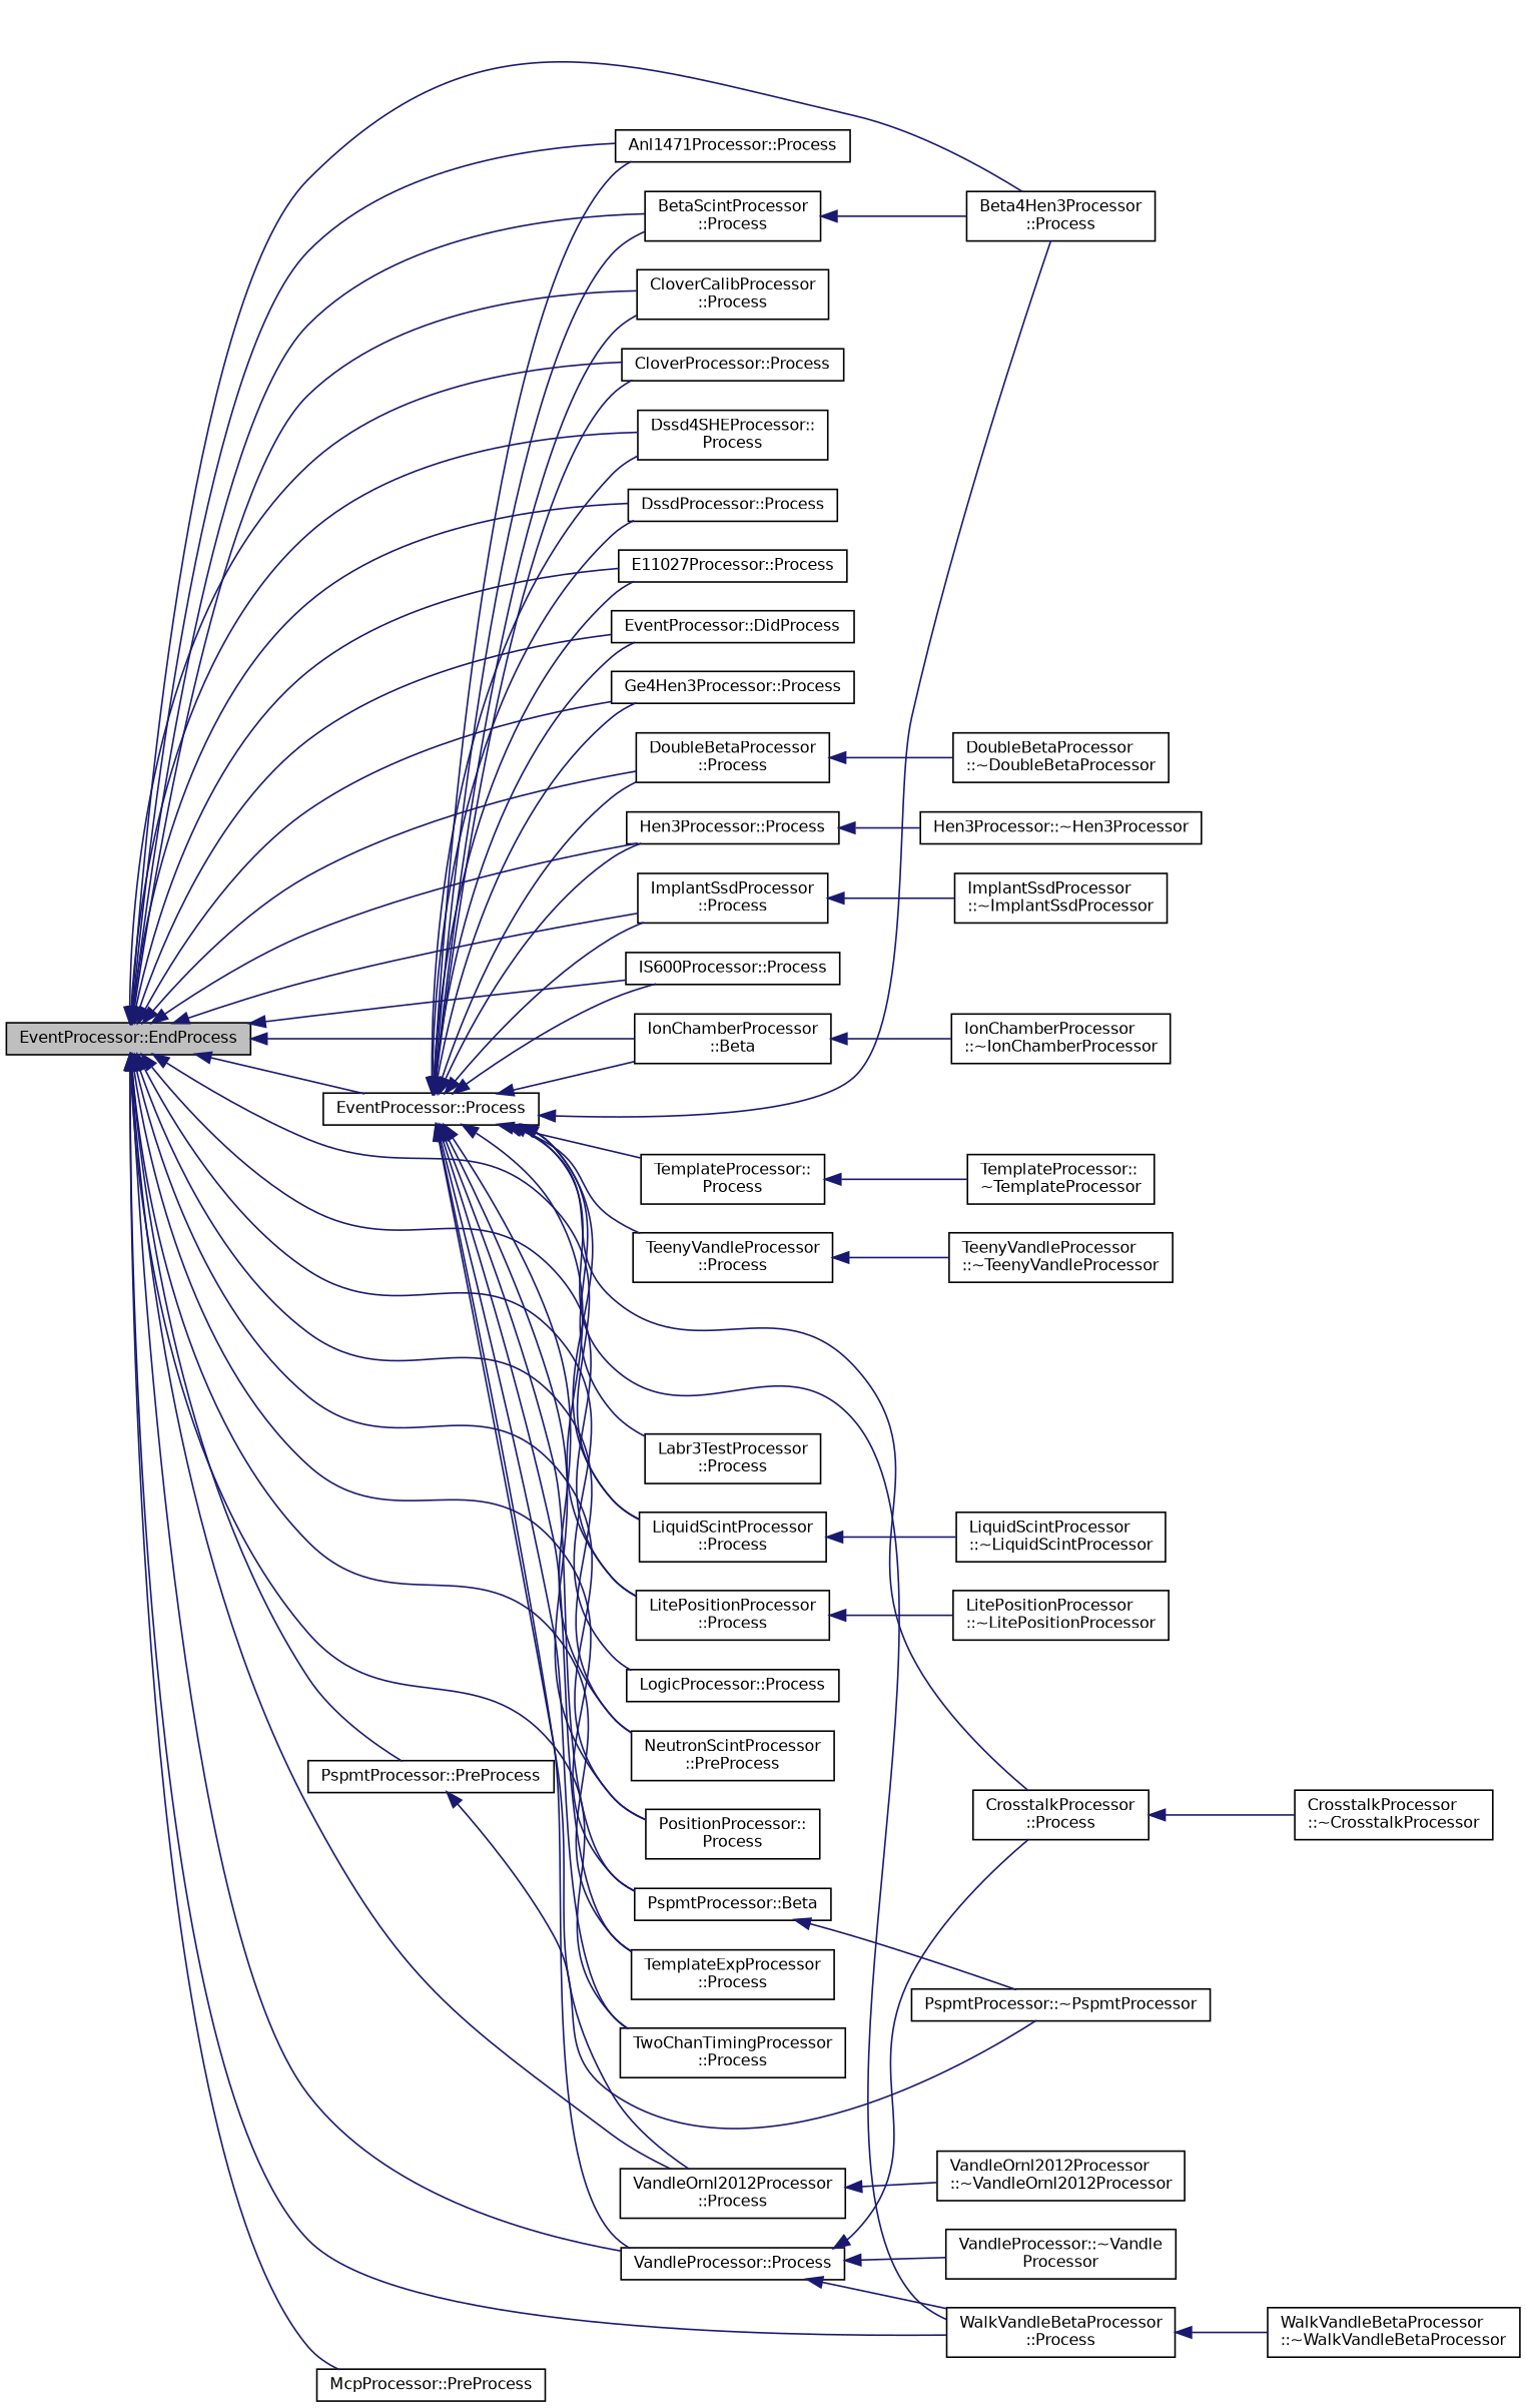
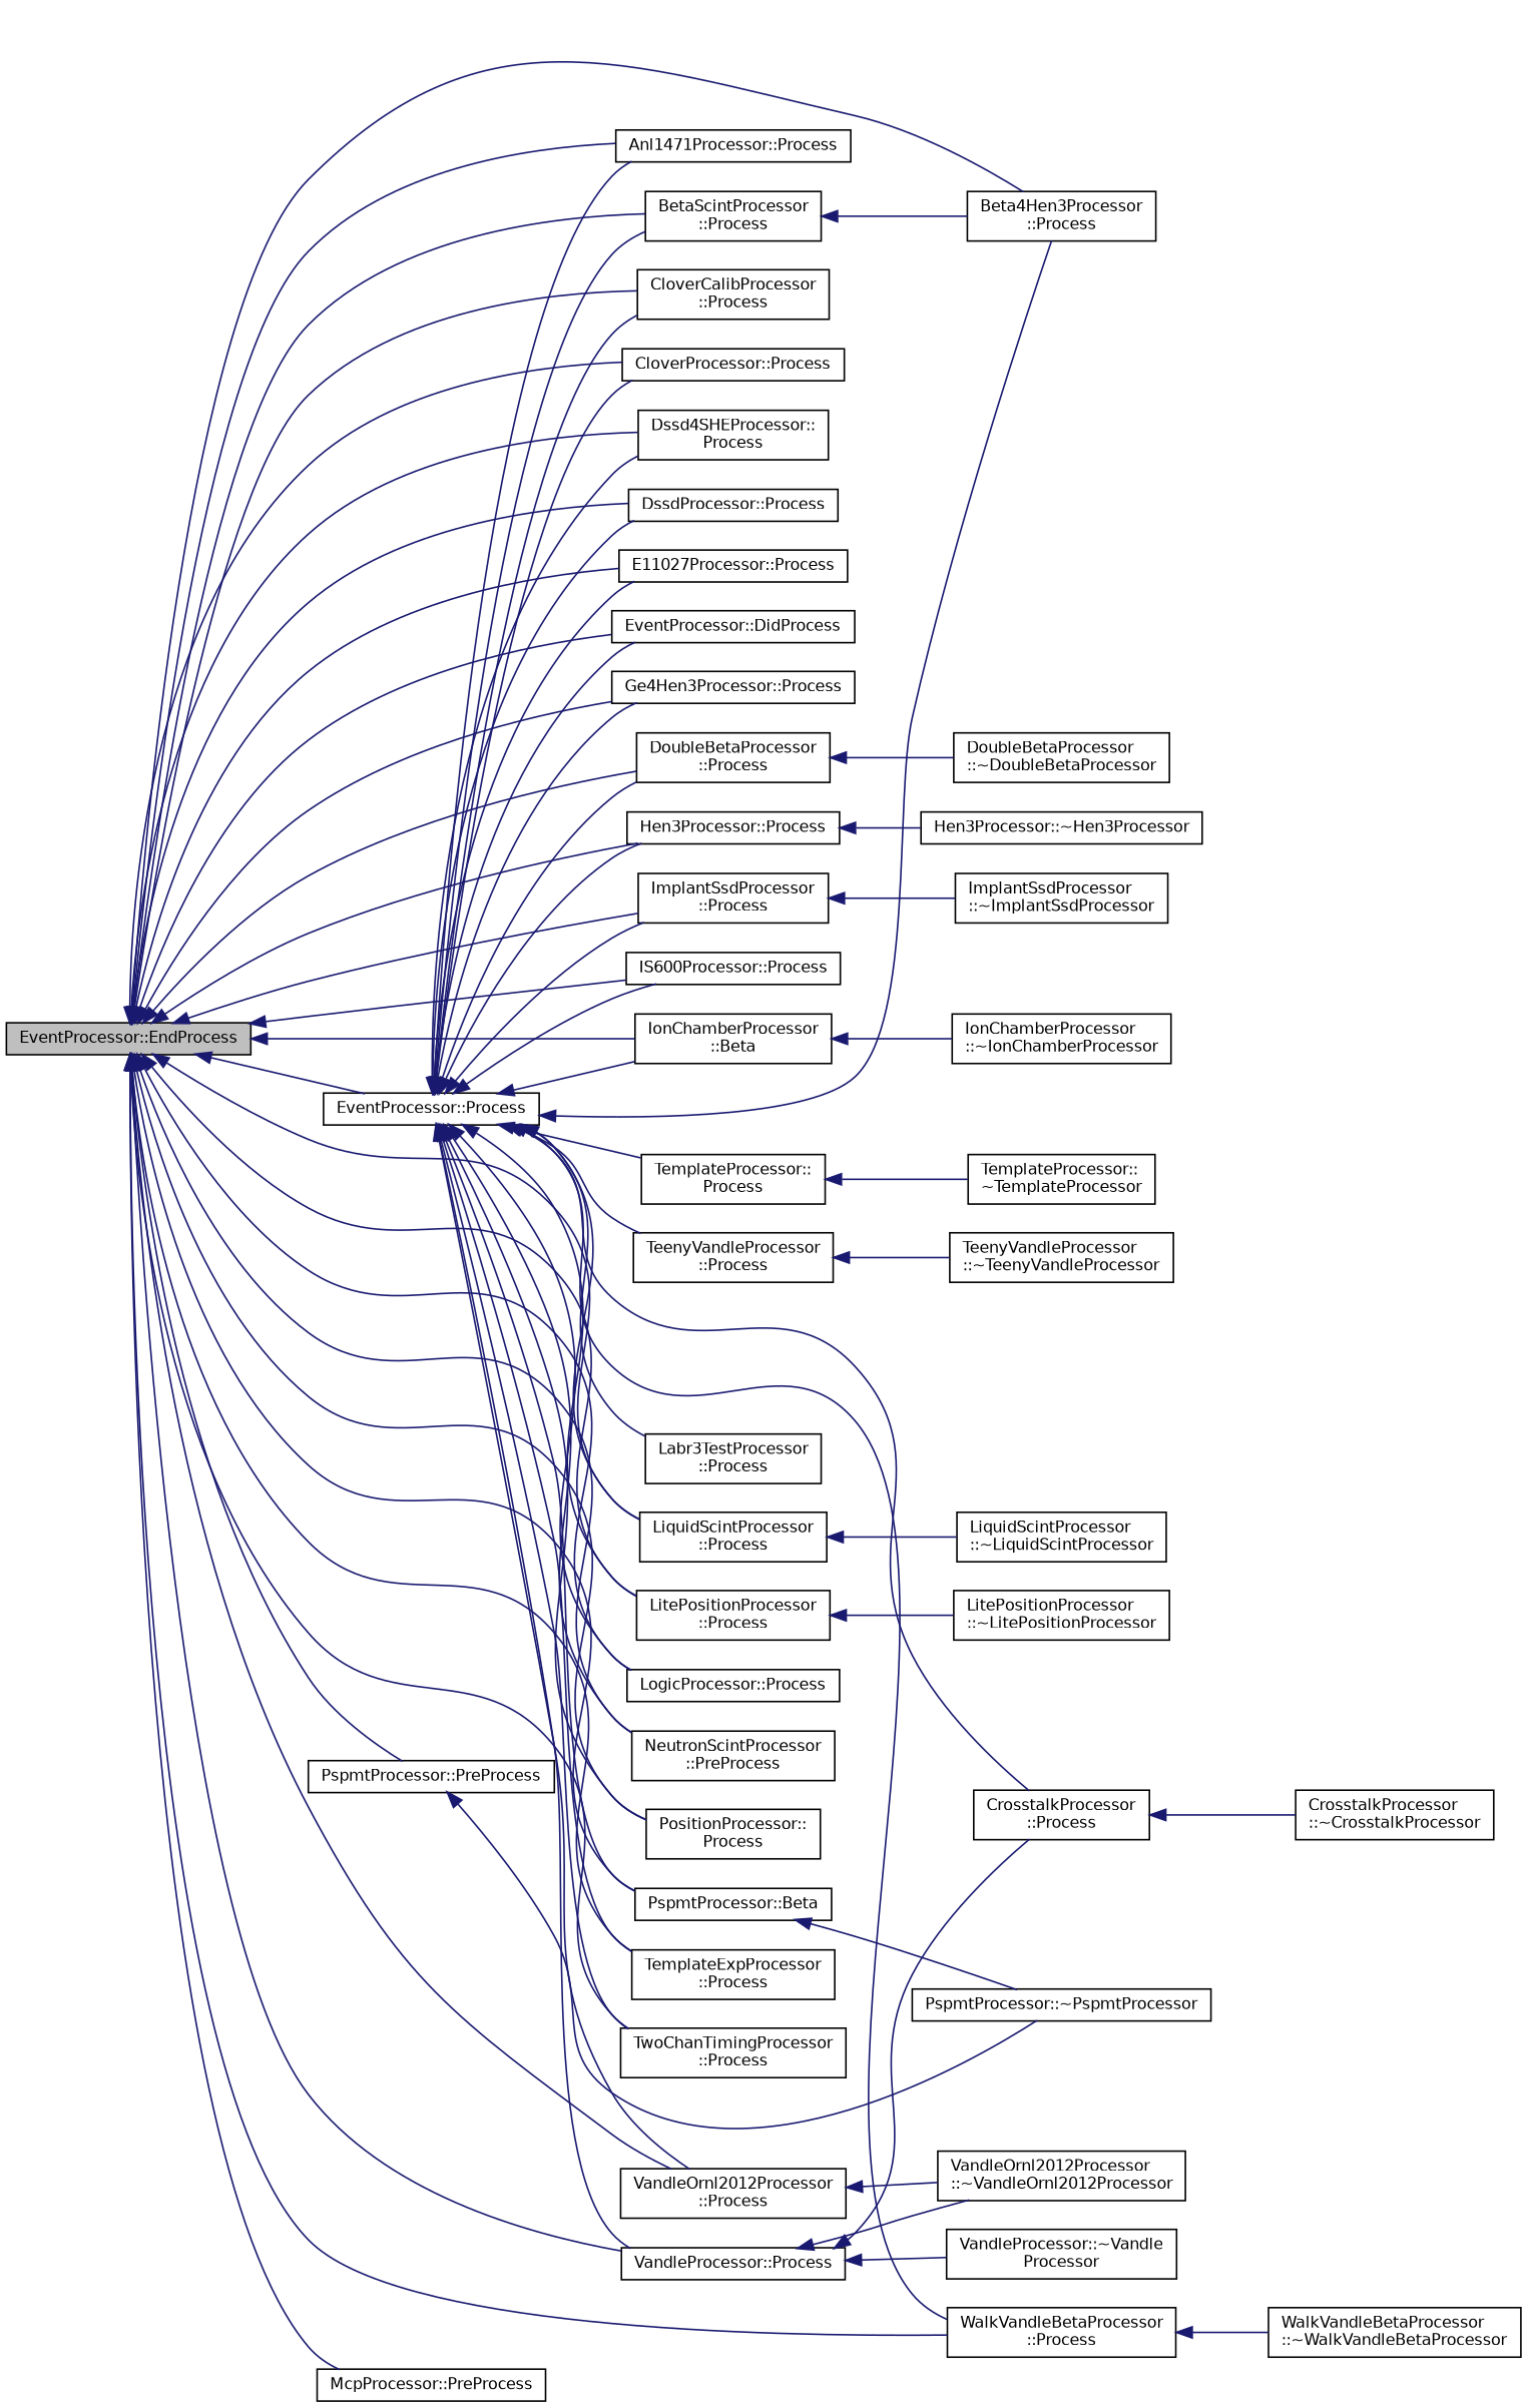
  digraph {
    rankdir=LR
    node [color=black fillcolor=white fontname=Helvetica fontsize=10 shape=record style=filled]
    edge [color=midnightblue dir=back fontname=Helvetica fontsize=10 labelfontname=Helvetica labelfontsize=10 style=solid]
    n1 [fillcolor=grey75 fontcolor=black height=0.2 label="EventProcessor::EndProcess" width=0.4]
    n2 [height=0.2 label="Anl1471Processor::Process" width=0.4]
    n3 [height=0.2 label="Beta4Hen3Processor\l::Process" width=0.4]
    n4 [height=0.2 label="BetaScintProcessor\l::Process" width=0.4]
    n5 [height=0.2 label="CloverCalibProcessor\l::Process" width=0.4]
    n6 [height=0.2 label="CloverProcessor::Process" width=0.4]
    n7 [height=0.2 label="DoubleBetaProcessor\l::Process" width=0.4]
    n8 [height=0.2 label="Dssd4SHEProcessor::\lProcess" width=0.4]
    n9 [height=0.2 label="DssdProcessor::Process" width=0.4]
    n10 [height=0.2 label="E11027Processor::Process" width=0.4]
    n11 [height=0.2 label="EventProcessor::Process" width=0.4]
    n12 [height=0.2 label="EventProcessor::DidProcess" width=0.4]
    n13 [height=0.2 label="Ge4Hen3Processor::Process" width=0.4]
    n14 [height=0.2 label="Hen3Processor::Process" width=0.4]
    n15 [height=0.2 label="ImplantSsdProcessor\l::Process" width=0.4]
    n16 [height=0.2 label="IonChamberProcessor\l::Beta" width=0.4]
    n17 [height=0.2 label="IS600Processor::Process" width=0.4]
    n18 [height=0.2 label="LiquidScintProcessor\l::Process" width=0.4]
    n19 [height=0.2 label="LitePositionProcessor\l::Process" width=0.4]
    n20 [height=0.2 label="LogicProcessor::Process" width=0.4]
    n21 [height=0.2 label="NeutronScintProcessor\l::PreProcess" width=0.4]
    n22 [height=0.2 label="PositionProcessor::\lProcess" width=0.4]
    n23 [height=0.2 label="PspmtProcessor::Beta" width=0.4]
    n24 [height=0.2 label="TemplateExpProcessor\l::Process" width=0.4]
    n25 [height=0.2 label="TwoChanTimingProcessor\l::Process" width=0.4]
    n26 [height=0.2 label="VandleOrnl2012Processor\l::Process" width=0.4]
    n27 [height=0.2 label="VandleProcessor::Process" width=0.4]
    n28 [height=0.2 label="WalkVandleBetaProcessor\l::Process" width=0.4]
    n29 [height=0.2 label="McpProcessor::PreProcess" width=0.4]
    n30 [height=0.2 label="PspmtProcessor::PreProcess" width=0.4]
    n31 [height=0.2 label="DoubleBetaProcessor\l::~DoubleBetaProcessor" width=0.4]
    n32 [height=0.2 label="CrosstalkProcessor\l::Process" width=0.4]
    n33 [height=0.2 label="Labr3TestProcessor\l::Process" width=0.4]
    n34 [height=0.2 label="TeenyVandleProcessor\l::Process" width=0.4]
    n35 [height=0.2 label="TemplateProcessor::\lProcess" width=0.4]
    n36 [height=0.2 label="Hen3Processor::~Hen3Processor" width=0.4]
    n37 [height=0.2 label="ImplantSsdProcessor\l::~ImplantSsdProcessor" width=0.4]
    n38 [height=0.2 label="IonChamberProcessor\l::~IonChamberProcessor" width=0.4]
    n39 [height=0.2 label="LiquidScintProcessor\l::~LiquidScintProcessor" width=0.4]
    n40 [height=0.2 label="LitePositionProcessor\l::~LitePositionProcessor" width=0.4]
    n41 [height=0.2 label="PspmtProcessor::~PspmtProcessor" width=0.4]
    n42 [height=0.2 label="VandleOrnl2012Processor\l::~VandleOrnl2012Processor" width=0.4]
    n43 [height=0.2 label="VandleProcessor::~Vandle\lProcessor" width=0.4]
    n44 [height=0.2 label="WalkVandleBetaProcessor\l::~WalkVandleBetaProcessor" width=0.4]
    n45 [height=0.2 label="CrosstalkProcessor\l::~CrosstalkProcessor" width=0.4]
    n46 [height=0.2 label="TeenyVandleProcessor\l::~TeenyVandleProcessor" width=0.4]
    n47 [height=0.2 label="TemplateProcessor::\l~TemplateProcessor" width=0.4]
    n1 -> n2
    n1 -> n3
    n1 -> n4
    n1 -> n5
    n1 -> n6
    n1 -> n7
    n1 -> n8
    n1 -> n9
    n1 -> n10
    n1 -> n11
    n1 -> n12
    n1 -> n13
    n1 -> n14
    n1 -> n15
    n1 -> n16
    n1 -> n17
    n1 -> n18
    n1 -> n19
    n1 -> n20
    n1 -> n21
    n1 -> n22
    n1 -> n23
    n1 -> n24
    n1 -> n25
    n1 -> n26
    n1 -> n27
    n1 -> n28
    n1 -> n29
    n1 -> n30
    n4 -> n3
    n7 -> n31
    n11 -> n2
    n11 -> n3
    n11 -> n4
    n11 -> n5
    n11 -> n6
    n11 -> n7
    n11 -> n8
    n11 -> n9
    n11 -> n10
    n11 -> n12
    n11 -> n13
    n11 -> n14
    n11 -> n15
    n11 -> n16
    n11 -> n17
    n11 -> n18
    n11 -> n19
+   n11 -> n20
    n11 -> n21
    n11 -> n22
    n11 -> n23
    n11 -> n24
    n11 -> n25
    n11 -> n26
    n11 -> n27
    n11 -> n28
    n11 -> n32
    n11 -> n33
    n11 -> n34
    n11 -> n35
    n14 -> n36
    n15 -> n37
    n16 -> n38
    n18 -> n39
    n19 -> n40
    n23 -> n41
    n26 -> n42
-   n27 -> n28
+   n27 -> n42
    n27 -> n32
    n27 -> n43
    n28 -> n44
    n30 -> n41
    n32 -> n45
    n34 -> n46
    n35 -> n47
  }
